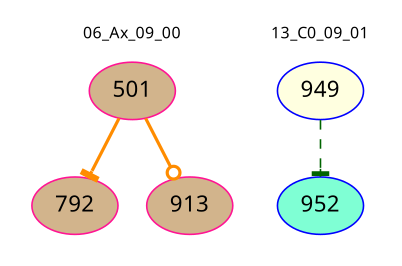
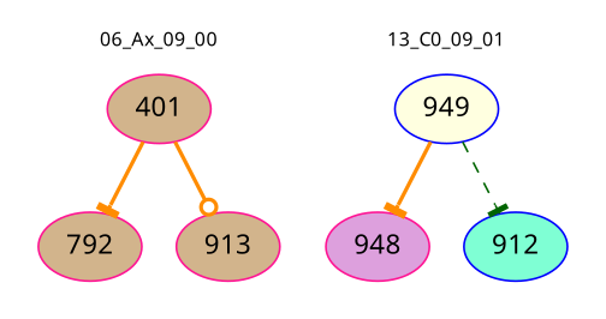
  digraph {
    fontname="Noto Sans"
    node [color=deeppink fillcolor=tan fontname="Noto Sans" style=filled]
    edge [arrowhead=tee color=darkorange fontname="Noto Sans" style=bold]
-   n1 [label=501]
+   n1 [label=401]
    n2 [label=792]
    n3 [label=913]
    n4 [color=blue fillcolor=lightyellow label=949]
-   n6 [color=blue fillcolor=aquamarine label=952]
+   n5 [fillcolor=plum label=948]
+   n6 [color=blue fillcolor=aquamarine label=912]
    subgraph cluster_1 {
      color=white
      fontsize=10
      label="06_Ax_09_00"
      n1
      n2
      n3
    }
    subgraph cluster_2 {
      color=white
      fontsize=10
      label="13_C0_09_01"
      n4
+     n5
      n6
    }
    n1 -> n2
    n1 -> n3 [arrowhead=odot]
+   n4 -> n5
    n4 -> n6 [color=darkgreen style=dashed]
  }
